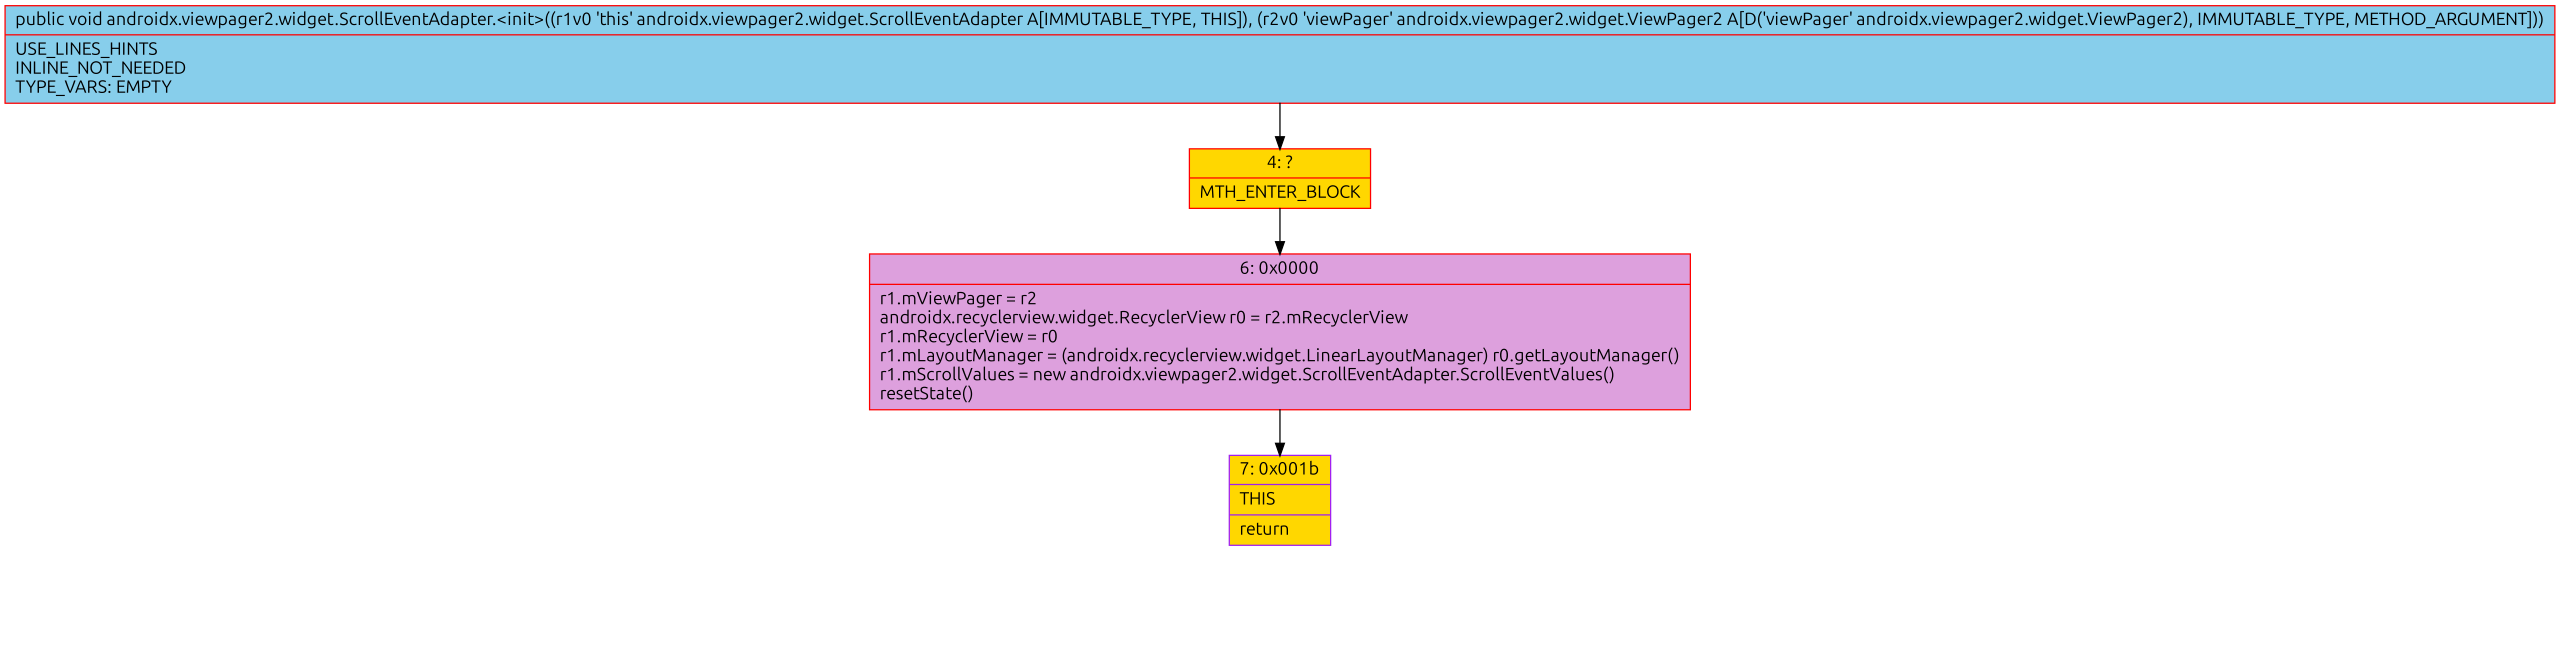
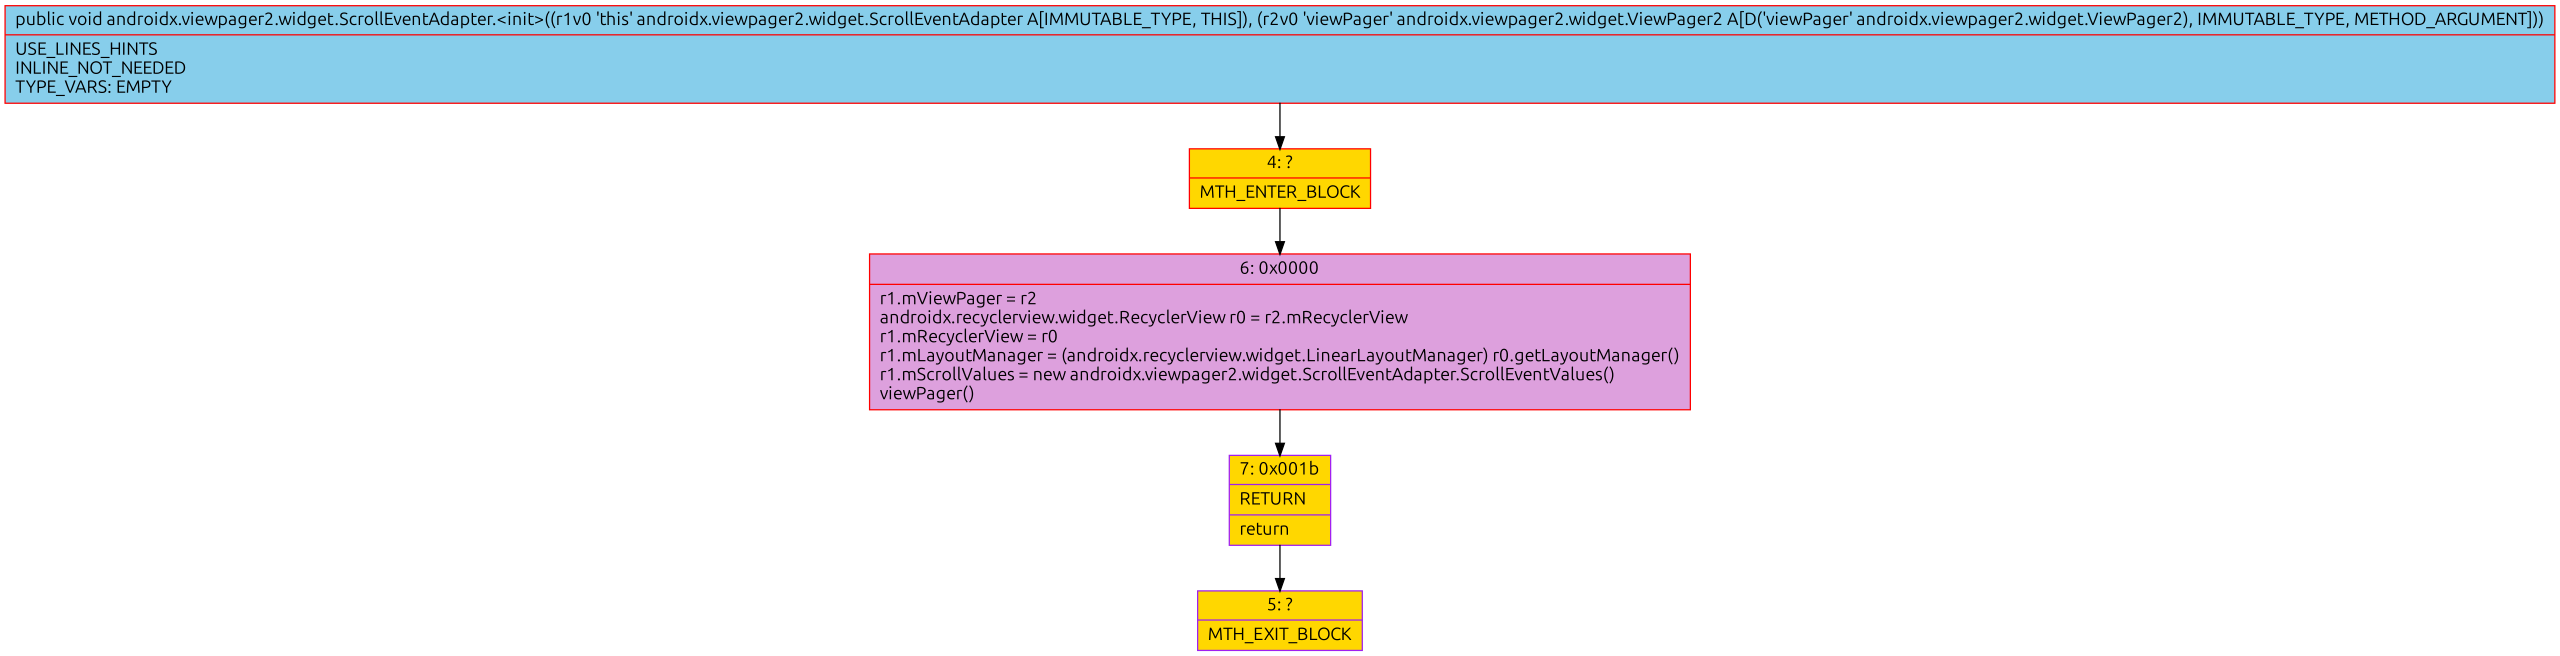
  digraph {
    fontname=Ubuntu
    node [color=red fillcolor=gold fontname=Ubuntu shape=record style=filled]
    edge [fontname=Ubuntu]
    n1 [label="{4\:\ ?|MTH_ENTER_BLOCK\l}"]
-   n2 [fillcolor=plum label="{6\:\ 0x0000|r1.mViewPager = r2\landroidx.recyclerview.widget.RecyclerView r0 = r2.mRecyclerView\lr1.mRecyclerView = r0\lr1.mLayoutManager = (androidx.recyclerview.widget.LinearLayoutManager) r0.getLayoutManager()\lr1.mScrollValues = new androidx.viewpager2.widget.ScrollEventAdapter.ScrollEventValues()\lresetState()\l}"]
-   n3 [color=purple label="{7\:\ 0x001b|THIS\l|return\l}"]
+   n2 [fillcolor=plum label="{6\:\ 0x0000|r1.mViewPager = r2\landroidx.recyclerview.widget.RecyclerView r0 = r2.mRecyclerView\lr1.mRecyclerView = r0\lr1.mLayoutManager = (androidx.recyclerview.widget.LinearLayoutManager) r0.getLayoutManager()\lr1.mScrollValues = new androidx.viewpager2.widget.ScrollEventAdapter.ScrollEventValues()\lviewPager()\l}"]
+   n3 [color=purple label="{7\:\ 0x001b|RETURN\l|return\l}"]
+   n4 [color=purple label="{5\:\ ?|MTH_EXIT_BLOCK\l}"]
    n5 [fillcolor=skyblue label="{public void androidx.viewpager2.widget.ScrollEventAdapter.\<init\>((r1v0 'this' androidx.viewpager2.widget.ScrollEventAdapter A[IMMUTABLE_TYPE, THIS]), (r2v0 'viewPager' androidx.viewpager2.widget.ViewPager2 A[D('viewPager' androidx.viewpager2.widget.ViewPager2), IMMUTABLE_TYPE, METHOD_ARGUMENT]))  | USE_LINES_HINTS\lINLINE_NOT_NEEDED\lTYPE_VARS: EMPTY\l}"]
    n1 -> n2
    n2 -> n3
+   n3 -> n4
    n5 -> n1
  }
